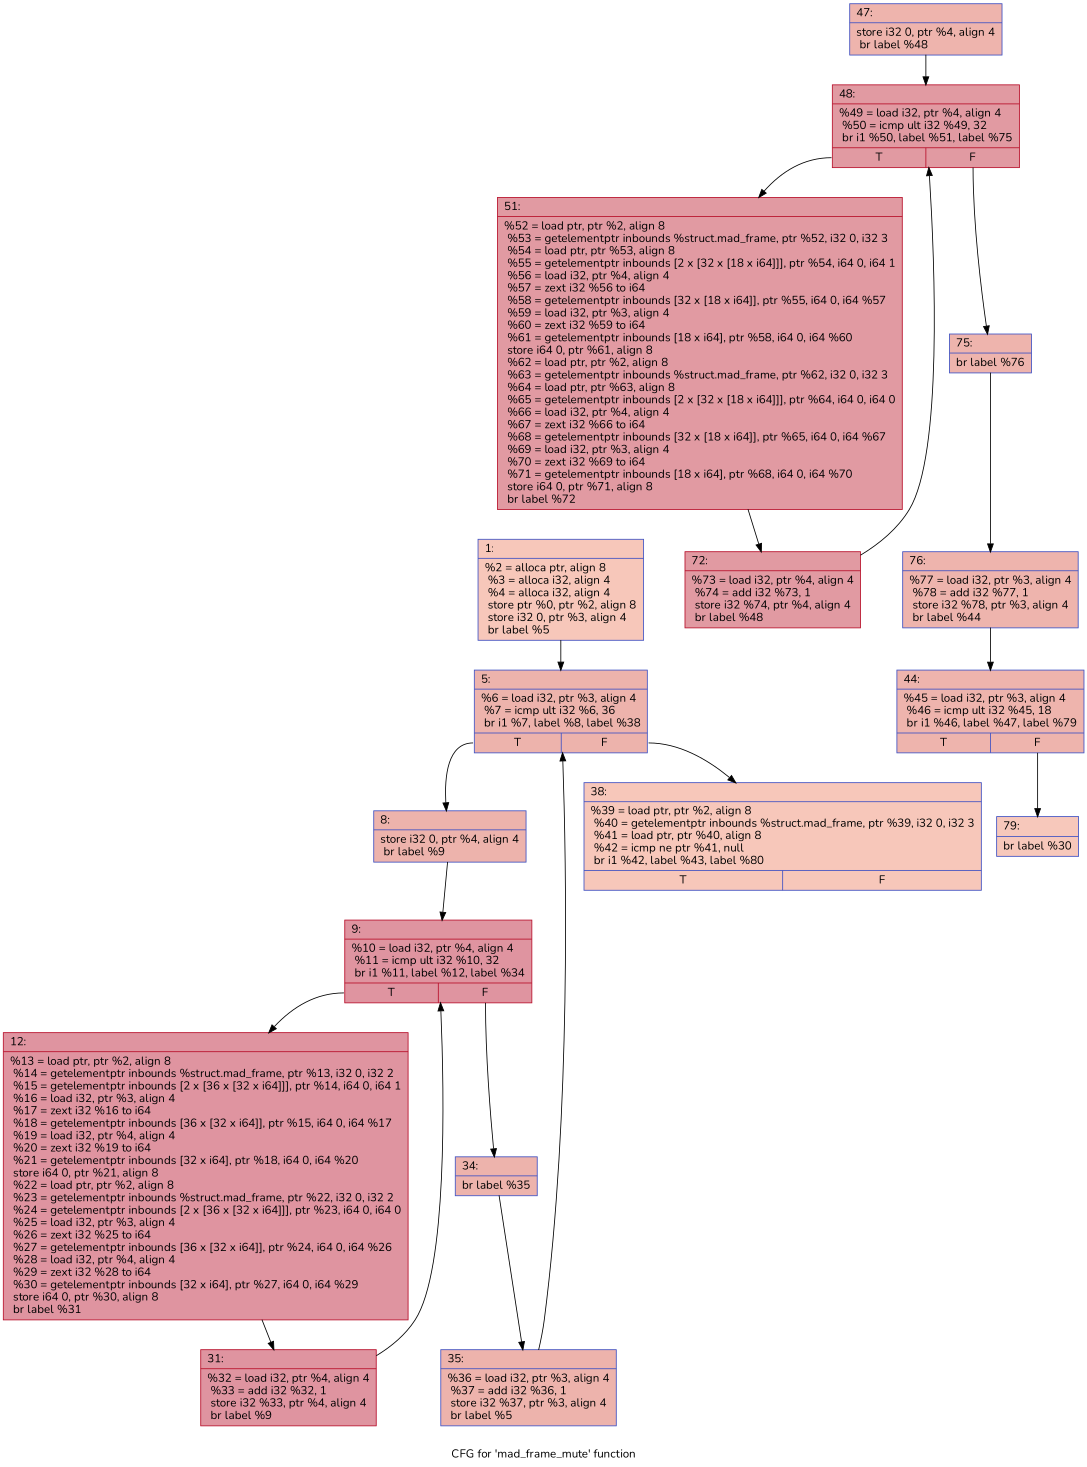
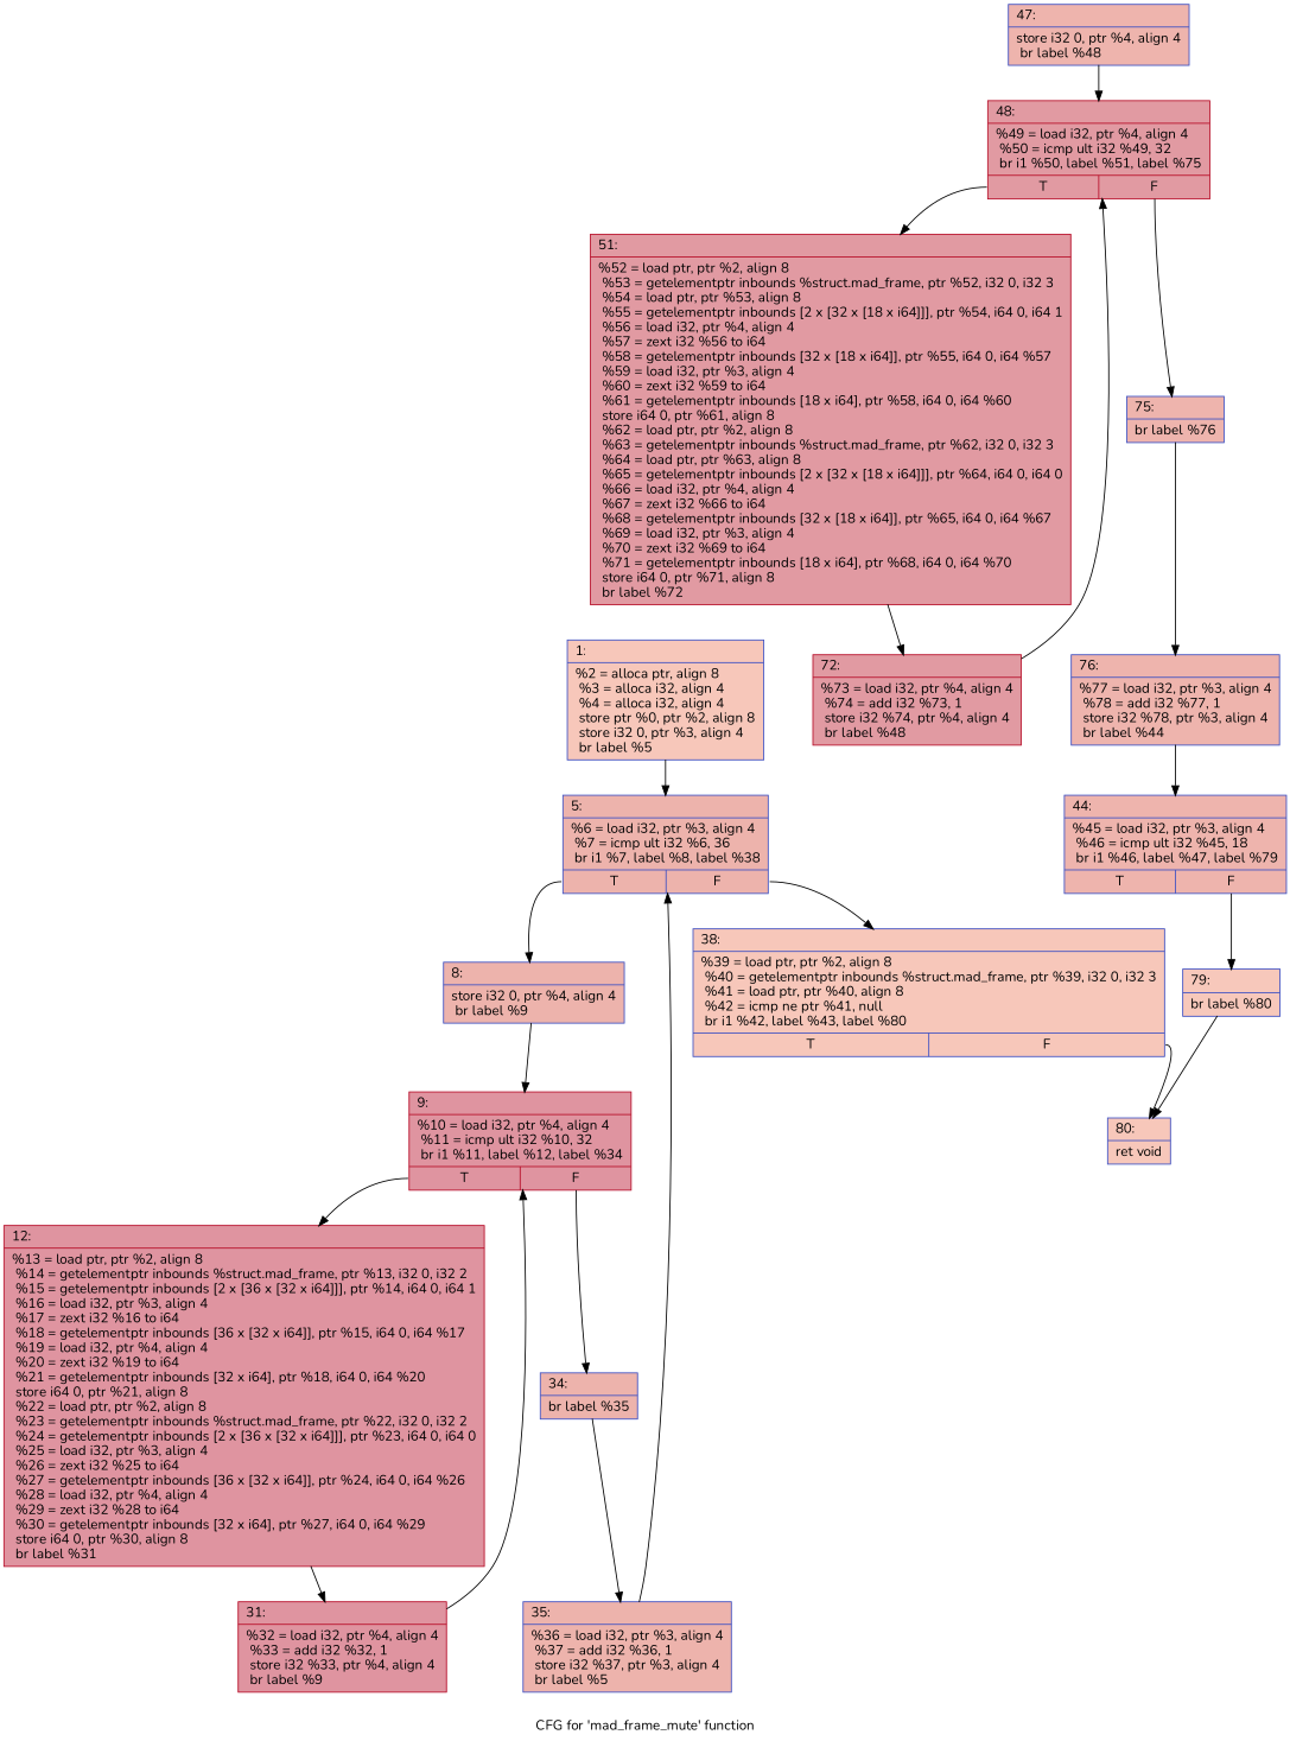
  digraph {
    fontname=Nunito
    label="CFG for 'mad_frame_mute' function"
    node [color="#3d50c3ff" fillcolor="#d6524470" fontname=Nunito shape=record style=filled]
    edge [fontname=Nunito]
    n1 [fillcolor="#ec7f6370" label="{1:\l|  %2 = alloca ptr, align 8\l  %3 = alloca i32, align 4\l  %4 = alloca i32, align 4\l  store ptr %0, ptr %2, align 8\l  store i32 0, ptr %3, align 4\l  br label %5\l}"]
    n2 [label="{5:\l|  %6 = load i32, ptr %3, align 4\l  %7 = icmp ult i32 %6, 36\l  br i1 %7, label %8, label %38\l|{<s0>T|<s1>F}}"]
    n3 [label="{8:\l|  store i32 0, ptr %4, align 4\l  br label %9\l}"]
    n4 [fillcolor="#ec7f6370" label="{38:\l|  %39 = load ptr, ptr %2, align 8\l  %40 = getelementptr inbounds %struct.mad_frame, ptr %39, i32 0, i32 3\l  %41 = load ptr, ptr %40, align 8\l  %42 = icmp ne ptr %41, null\l  br i1 %42, label %43, label %80\l|{<s0>T|<s1>F}}"]
    n5 [color="#b70d28ff" fillcolor="#b70d2870" label="{9:\l|  %10 = load i32, ptr %4, align 4\l  %11 = icmp ult i32 %10, 32\l  br i1 %11, label %12, label %34\l|{<s0>T|<s1>F}}"]
+   n6 [fillcolor="#ec7f6370" label="{80:\l|  ret void\l}"]
    n7 [color="#b70d28ff" fillcolor="#b70d2870" label="{12:\l|  %13 = load ptr, ptr %2, align 8\l  %14 = getelementptr inbounds %struct.mad_frame, ptr %13, i32 0, i32 2\l  %15 = getelementptr inbounds [2 x [36 x [32 x i64]]], ptr %14, i64 0, i64 1\l  %16 = load i32, ptr %3, align 4\l  %17 = zext i32 %16 to i64\l  %18 = getelementptr inbounds [36 x [32 x i64]], ptr %15, i64 0, i64 %17\l  %19 = load i32, ptr %4, align 4\l  %20 = zext i32 %19 to i64\l  %21 = getelementptr inbounds [32 x i64], ptr %18, i64 0, i64 %20\l  store i64 0, ptr %21, align 8\l  %22 = load ptr, ptr %2, align 8\l  %23 = getelementptr inbounds %struct.mad_frame, ptr %22, i32 0, i32 2\l  %24 = getelementptr inbounds [2 x [36 x [32 x i64]]], ptr %23, i64 0, i64 0\l  %25 = load i32, ptr %3, align 4\l  %26 = zext i32 %25 to i64\l  %27 = getelementptr inbounds [36 x [32 x i64]], ptr %24, i64 0, i64 %26\l  %28 = load i32, ptr %4, align 4\l  %29 = zext i32 %28 to i64\l  %30 = getelementptr inbounds [32 x i64], ptr %27, i64 0, i64 %29\l  store i64 0, ptr %30, align 8\l  br label %31\l}"]
    n8 [label="{34:\l|  br label %35\l}"]
    n9 [color="#b70d28ff" fillcolor="#b70d2870" label="{31:\l|  %32 = load i32, ptr %4, align 4\l  %33 = add i32 %32, 1\l  store i32 %33, ptr %4, align 4\l  br label %9\l}"]
    n10 [label="{35:\l|  %36 = load i32, ptr %3, align 4\l  %37 = add i32 %36, 1\l  store i32 %37, ptr %3, align 4\l  br label %5\l}"]
    n11 [fillcolor="#d8564670" label="{44:\l|  %45 = load i32, ptr %3, align 4\l  %46 = icmp ult i32 %45, 18\l  br i1 %46, label %47, label %79\l|{<s0>T|<s1>F}}"]
-   n12 [fillcolor="#ed836670" label="{79:\l|  br label %30\l}"]
+   n12 [fillcolor="#ed836670" label="{79:\l|  br label %80\l}"]
    n13 [fillcolor="#d8564670" label="{47:\l|  store i32 0, ptr %4, align 4\l  br label %48\l}"]
    n14 [color="#b70d28ff" fillcolor="#bb1b2c70" label="{48:\l|  %49 = load i32, ptr %4, align 4\l  %50 = icmp ult i32 %49, 32\l  br i1 %50, label %51, label %75\l|{<s0>T|<s1>F}}"]
    n15 [color="#b70d28ff" fillcolor="#bb1b2c70" label="{51:\l|  %52 = load ptr, ptr %2, align 8\l  %53 = getelementptr inbounds %struct.mad_frame, ptr %52, i32 0, i32 3\l  %54 = load ptr, ptr %53, align 8\l  %55 = getelementptr inbounds [2 x [32 x [18 x i64]]], ptr %54, i64 0, i64 1\l  %56 = load i32, ptr %4, align 4\l  %57 = zext i32 %56 to i64\l  %58 = getelementptr inbounds [32 x [18 x i64]], ptr %55, i64 0, i64 %57\l  %59 = load i32, ptr %3, align 4\l  %60 = zext i32 %59 to i64\l  %61 = getelementptr inbounds [18 x i64], ptr %58, i64 0, i64 %60\l  store i64 0, ptr %61, align 8\l  %62 = load ptr, ptr %2, align 8\l  %63 = getelementptr inbounds %struct.mad_frame, ptr %62, i32 0, i32 3\l  %64 = load ptr, ptr %63, align 8\l  %65 = getelementptr inbounds [2 x [32 x [18 x i64]]], ptr %64, i64 0, i64 0\l  %66 = load i32, ptr %4, align 4\l  %67 = zext i32 %66 to i64\l  %68 = getelementptr inbounds [32 x [18 x i64]], ptr %65, i64 0, i64 %67\l  %69 = load i32, ptr %3, align 4\l  %70 = zext i32 %69 to i64\l  %71 = getelementptr inbounds [18 x i64], ptr %68, i64 0, i64 %70\l  store i64 0, ptr %71, align 8\l  br label %72\l}"]
    n16 [fillcolor="#d8564670" label="{75:\l|  br label %76\l}"]
    n17 [color="#b70d28ff" fillcolor="#bb1b2c70" label="{72:\l|  %73 = load i32, ptr %4, align 4\l  %74 = add i32 %73, 1\l  store i32 %74, ptr %4, align 4\l  br label %48\l}"]
    n18 [fillcolor="#d8564670" label="{76:\l|  %77 = load i32, ptr %3, align 4\l  %78 = add i32 %77, 1\l  store i32 %78, ptr %3, align 4\l  br label %44\l}"]
    n1 -> n2
    n2 -> n3 [tailport=s0]
    n2 -> n4 [tailport=s1]
    n3 -> n5
+   n4 -> n6 [tailport=s1]
    n5 -> n7 [tailport=s0]
    n5 -> n8 [tailport=s1]
    n7 -> n9
    n8 -> n10
    n9 -> n5
    n10 -> n2
    n11 -> n12 [tailport=s1]
+   n12 -> n6
    n13 -> n14
    n14 -> n15 [tailport=s0]
    n14 -> n16 [tailport=s1]
    n15 -> n17
    n16 -> n18
    n17 -> n14
    n18 -> n11
  }
